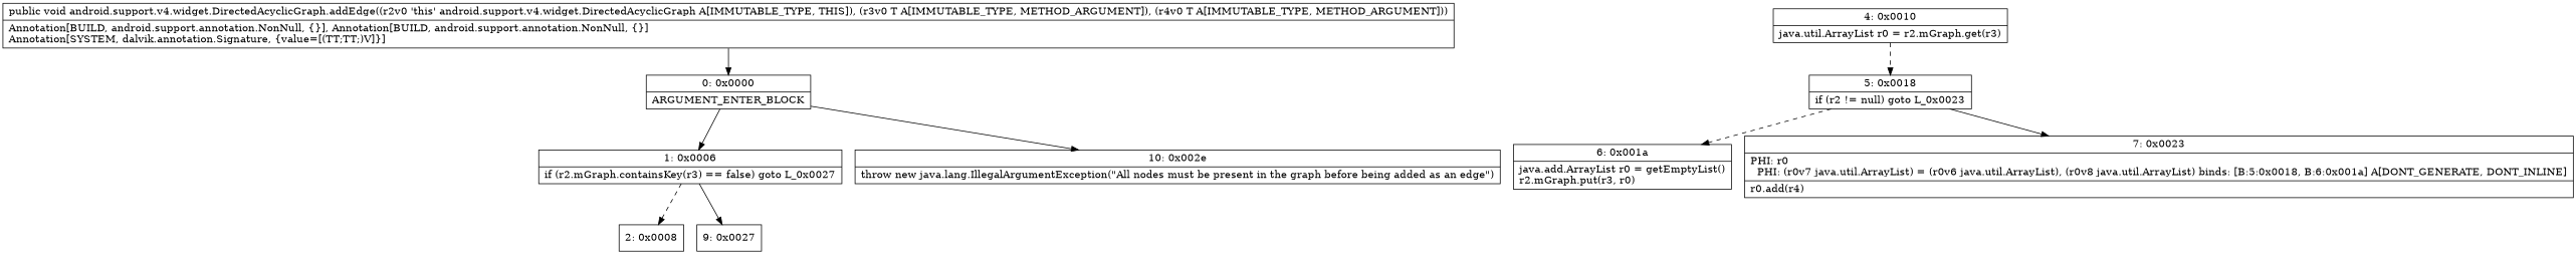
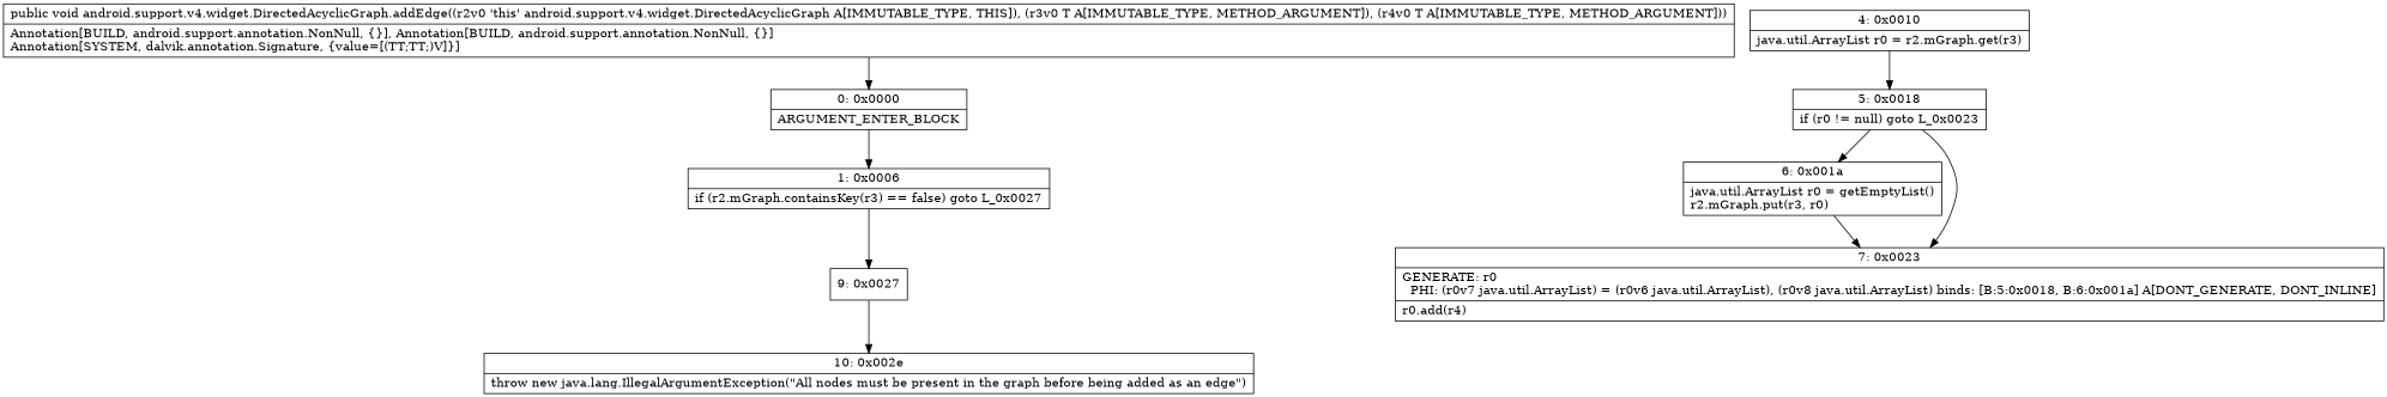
  digraph {
    node [shape=record]
    n1 [label="{0\:\ 0x0000|ARGUMENT_ENTER_BLOCK\l}"]
    n2 [label="{1\:\ 0x0006|if (r2.mGraph.containsKey(r3) == false) goto L_0x0027\l}"]
-   n3 [label="{2\:\ 0x0008}"]
    n4 [label="{9\:\ 0x0027}"]
    n5 [label="{10\:\ 0x002e|throw new java.lang.IllegalArgumentException(\"All nodes must be present in the graph before being added as an edge\")\l}"]
    n6 [label="{4\:\ 0x0010|java.util.ArrayList r0 = r2.mGraph.get(r3)\l}"]
-   n7 [label="{5\:\ 0x0018|if (r2 != null) goto L_0x0023\l}"]
-   n8 [label="{6\:\ 0x001a|java.add.ArrayList r0 = getEmptyList()\lr2.mGraph.put(r3, r0)\l}"]
-   n9 [label="{7\:\ 0x0023|PHI: r0 \l  PHI: (r0v7 java.util.ArrayList) = (r0v6 java.util.ArrayList), (r0v8 java.util.ArrayList) binds: [B:5:0x0018, B:6:0x001a] A[DONT_GENERATE, DONT_INLINE]\l|r0.add(r4)\l}"]
+   n7 [label="{5\:\ 0x0018|if (r0 != null) goto L_0x0023\l}"]
+   n8 [label="{6\:\ 0x001a|java.util.ArrayList r0 = getEmptyList()\lr2.mGraph.put(r3, r0)\l}"]
+   n9 [label="{7\:\ 0x0023|GENERATE: r0 \l  PHI: (r0v7 java.util.ArrayList) = (r0v6 java.util.ArrayList), (r0v8 java.util.ArrayList) binds: [B:5:0x0018, B:6:0x001a] A[DONT_GENERATE, DONT_INLINE]\l|r0.add(r4)\l}"]
    n10 [label="{public void android.support.v4.widget.DirectedAcyclicGraph.addEdge((r2v0 'this' android.support.v4.widget.DirectedAcyclicGraph A[IMMUTABLE_TYPE, THIS]), (r3v0 T A[IMMUTABLE_TYPE, METHOD_ARGUMENT]), (r4v0 T A[IMMUTABLE_TYPE, METHOD_ARGUMENT]))  | Annotation[BUILD, android.support.annotation.NonNull, \{\}], Annotation[BUILD, android.support.annotation.NonNull, \{\}]\lAnnotation[SYSTEM, dalvik.annotation.Signature, \{value=[(TT;TT;)V]\}]\l}"]
    n1 -> n2
-   n2 -> n3 [style=dashed]
    n2 -> n4
-   n1 -> n5
-   n6 -> n7 [style=dashed]
-   n7 -> n8 [style=dashed]
+   n4 -> n5
+   n6 -> n7
+   n7 -> n8 [style=solid]
    n7 -> n9
+   n8 -> n9
    n10 -> n1
  }
